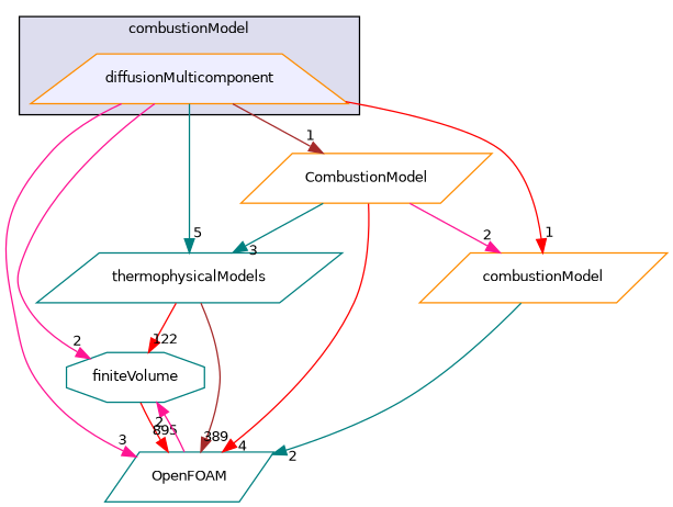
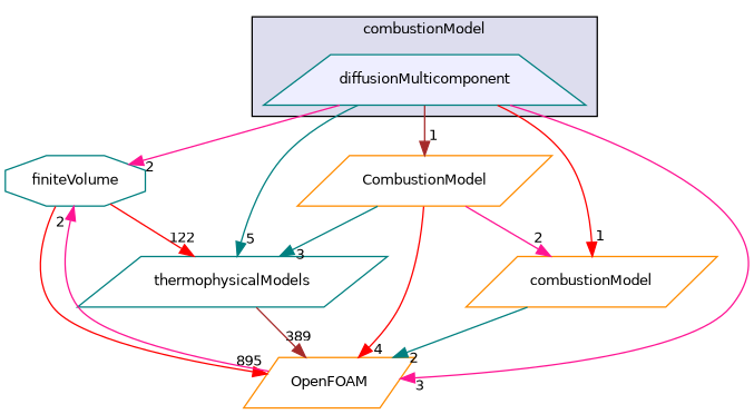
  digraph {
    compound=true
    node [color=darkorange fontname=Helvetica fontsize=10 shape=parallelogram]
    edge [color=deeppink headlabel=2 labeldistance=1.5 labelfontname=Helvetica labelfontsize=10]
-   n1 [fillcolor="#eeeeff" label=diffusionMulticomponent pencolor=black shape=trapezium style=filled]
+   n1 [color=teal fillcolor="#eeeeff" label=diffusionMulticomponent pencolor=black shape=trapezium style=filled]
    n2 [color=teal label=finiteVolume shape=octagon]
    n3 [label=CombustionModel]
    n4 [label=combustionModel]
    n5 [color=teal label=thermophysicalModels]
-   n6 [color=teal label=OpenFOAM]
+   n6 [label=OpenFOAM]
    subgraph cluster_1 {
      bgcolor="#ddddee"
      fontname=Helvetica
      fontsize=10
      label=combustionModel
      pencolor=black
      n1
    }
    n1 -> n2
    n1 -> n3 [color=brown headlabel=1]
    n1 -> n4 [color=red headlabel=1]
    n1 -> n5 [color=teal headlabel=5]
    n1 -> n6 [headlabel=3]
    n2 -> n6 [color=red headlabel=895]
    n3 -> n4
    n3 -> n5 [color=teal headlabel=3]
    n3 -> n6 [color=red headlabel=4]
    n4 -> n6 [color=teal]
-   n5 -> n2 [color=red headlabel=122]
+   n2 -> n5 [color=red headlabel=122]
    n5 -> n6 [color=brown headlabel=389]
    n6 -> n2
  }
